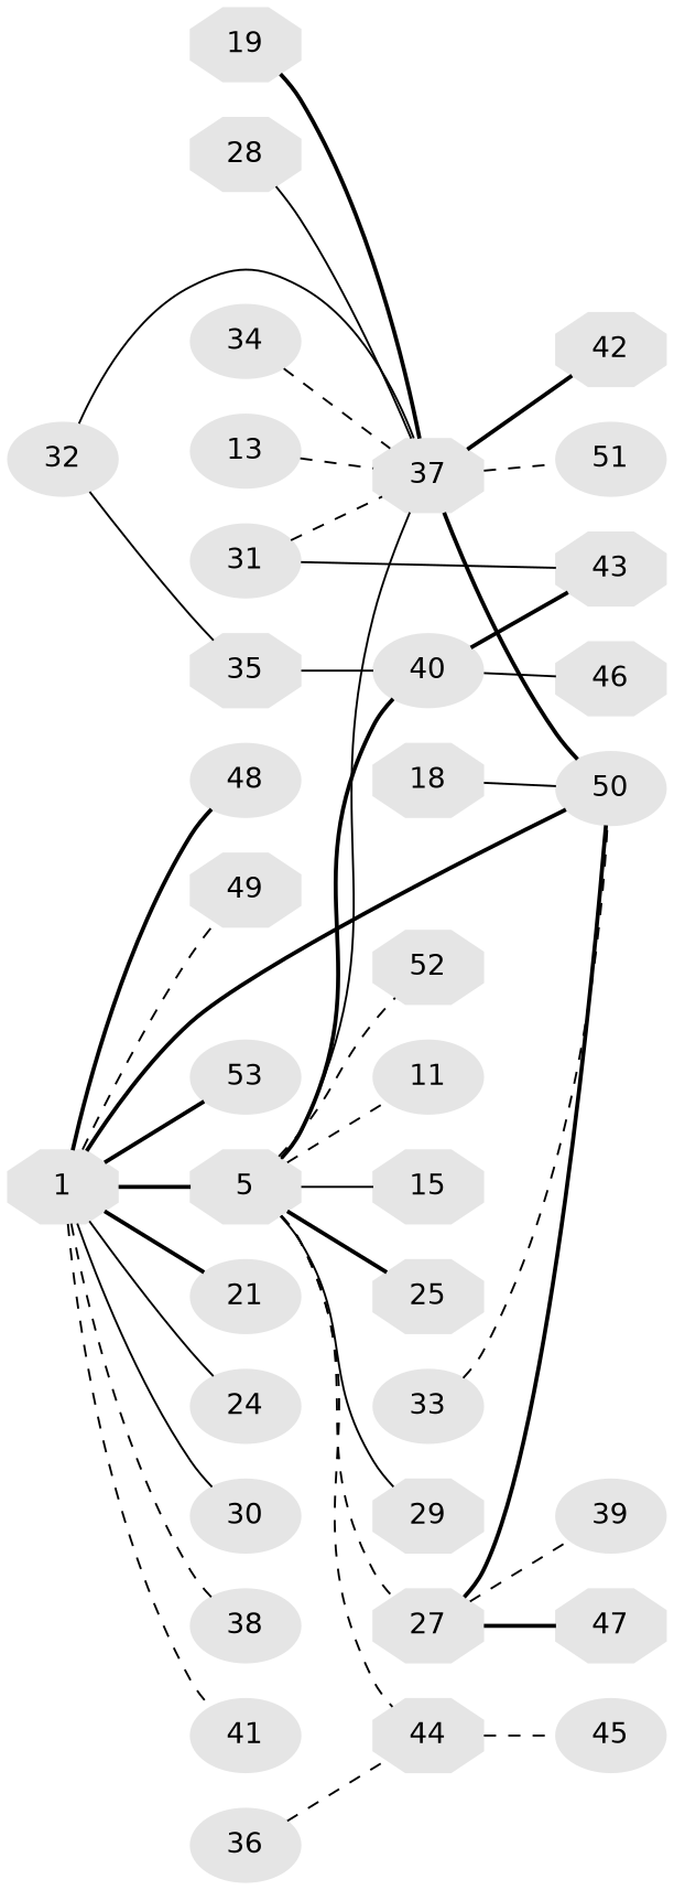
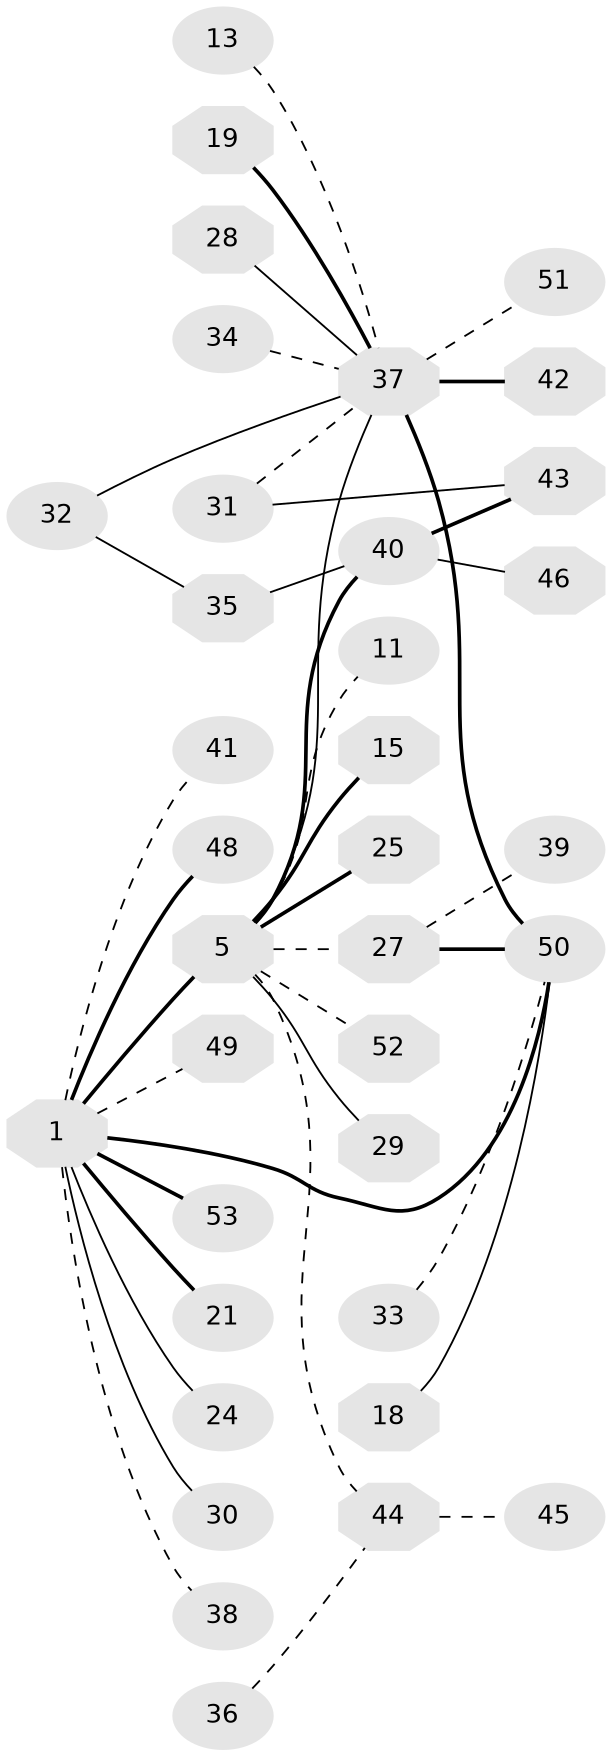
  graph {
    fontname="DejaVu Sans"
    rankdir=LR
    node [color=gray90 fontname="DejaVu Sans" shape=ellipse style=filled]
    edge [fontname="DejaVu Sans" style=dashed]
    5 [shape=octagon super="+3"]
    11
    15 [shape=octagon]
    25 [shape=octagon super="+12"]
    27 [shape=octagon super="+6"]
    29 [shape=octagon]
    37 [shape=octagon super="+14+8+22+10"]
    40
    44 [shape=octagon super="+4"]
    52 [shape=octagon super="+26"]
    1 [shape=octagon]
    21
    24
    30
    38
    41
    48
    49 [shape=octagon]
    50 [super="+7"]
    53
    39
-   47 [shape=octagon]
    42 [shape=octagon super="+16+20"]
    51 [super="+23"]
    43 [shape=octagon]
    46 [shape=octagon]
    45
    13
    18 [shape=octagon]
    19 [shape=octagon]
    28 [shape=octagon]
    31
    32
    35 [shape=octagon]
    33
    34
    36 [super="+17"]
    5 -- 11
-   5 -- 15 [style=solid]
+   5 -- 15 [style=bold]
    5 -- 25 [style=bold]
    5 -- 27
    5 -- 29 [style=solid]
    5 -- 37 [style=solid weight=3]
    5 -- 40 [style=bold]
    5 -- 44 [weight=2]
    5 -- 52
    27 -- 50 [style=bold]
    27 -- 39
-   27 -- 47 [style=bold]
    37 -- 50 [style=bold weight=4]
    37 -- 42 [style=bold]
    37 -- 51
    40 -- 43 [style=bold]
    40 -- 46 [style=solid]
    44 -- 45
    1 -- 5 [style=bold weight=2]
    1 -- 21 [style=bold]
    1 -- 24 [style=solid]
    1 -- 30 [style=solid]
    1 -- 38
    1 -- 41
    1 -- 48 [style=bold]
    1 -- 49
    1 -- 50 [style=bold]
    1 -- 53 [style=bold]
    13 -- 37
    18 -- 50 [style=solid]
    19 -- 37 [style=bold]
    28 -- 37 [style=solid]
    31 -- 37
    31 -- 43 [style=solid]
    32 -- 37 [style=solid]
    32 -- 35 [style=solid]
    35 -- 40 [style=solid]
    33 -- 50
    34 -- 37
    36 -- 44
  }
